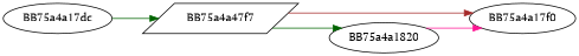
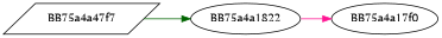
  digraph {
    fontname="PT Serif"
    rankdir=LR
    splines=ortho
    node [fontname="PT Serif" shape=ellipse]
    edge [color=darkgreen fontname="PT Serif"]
    n1 [label=BB75a4a47f7 shape=parallelogram]
-   BB75a4a17dc
    BB75a4a17f0
-   BB75a4a1820
-   n1 -> BB75a4a17f0 [color=brown]
+   BB75a4a1820 [label=BB75a4a1822]
    n1 -> BB75a4a1820
-   BB75a4a17dc -> n1
    BB75a4a1820 -> BB75a4a17f0 [color=deeppink]
  }
